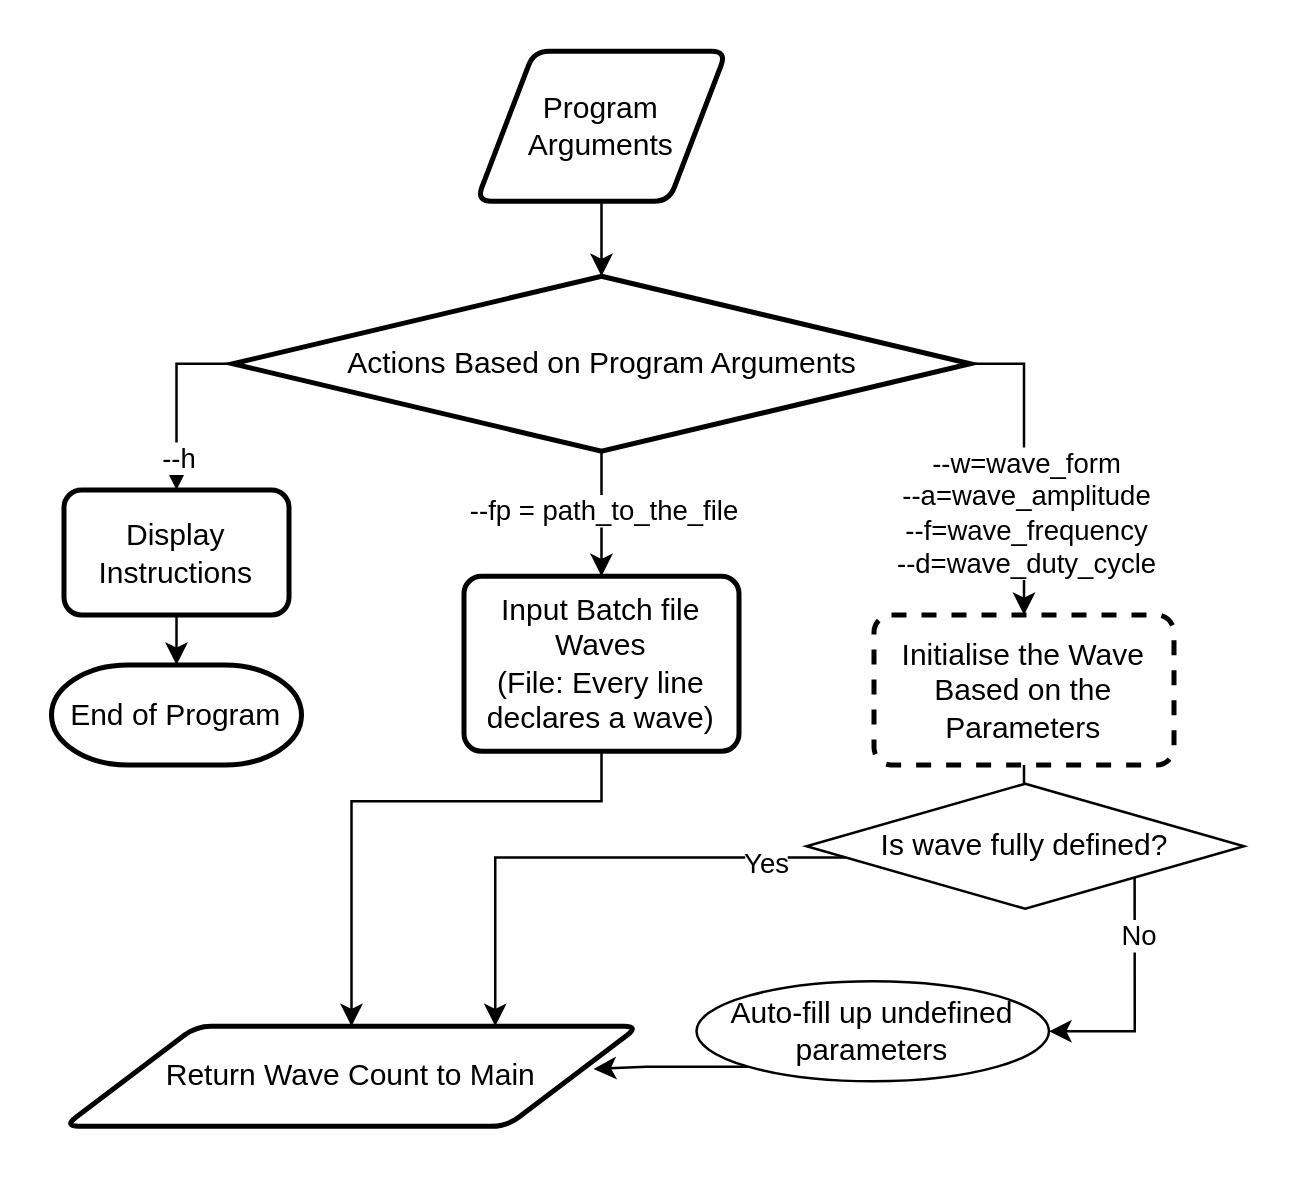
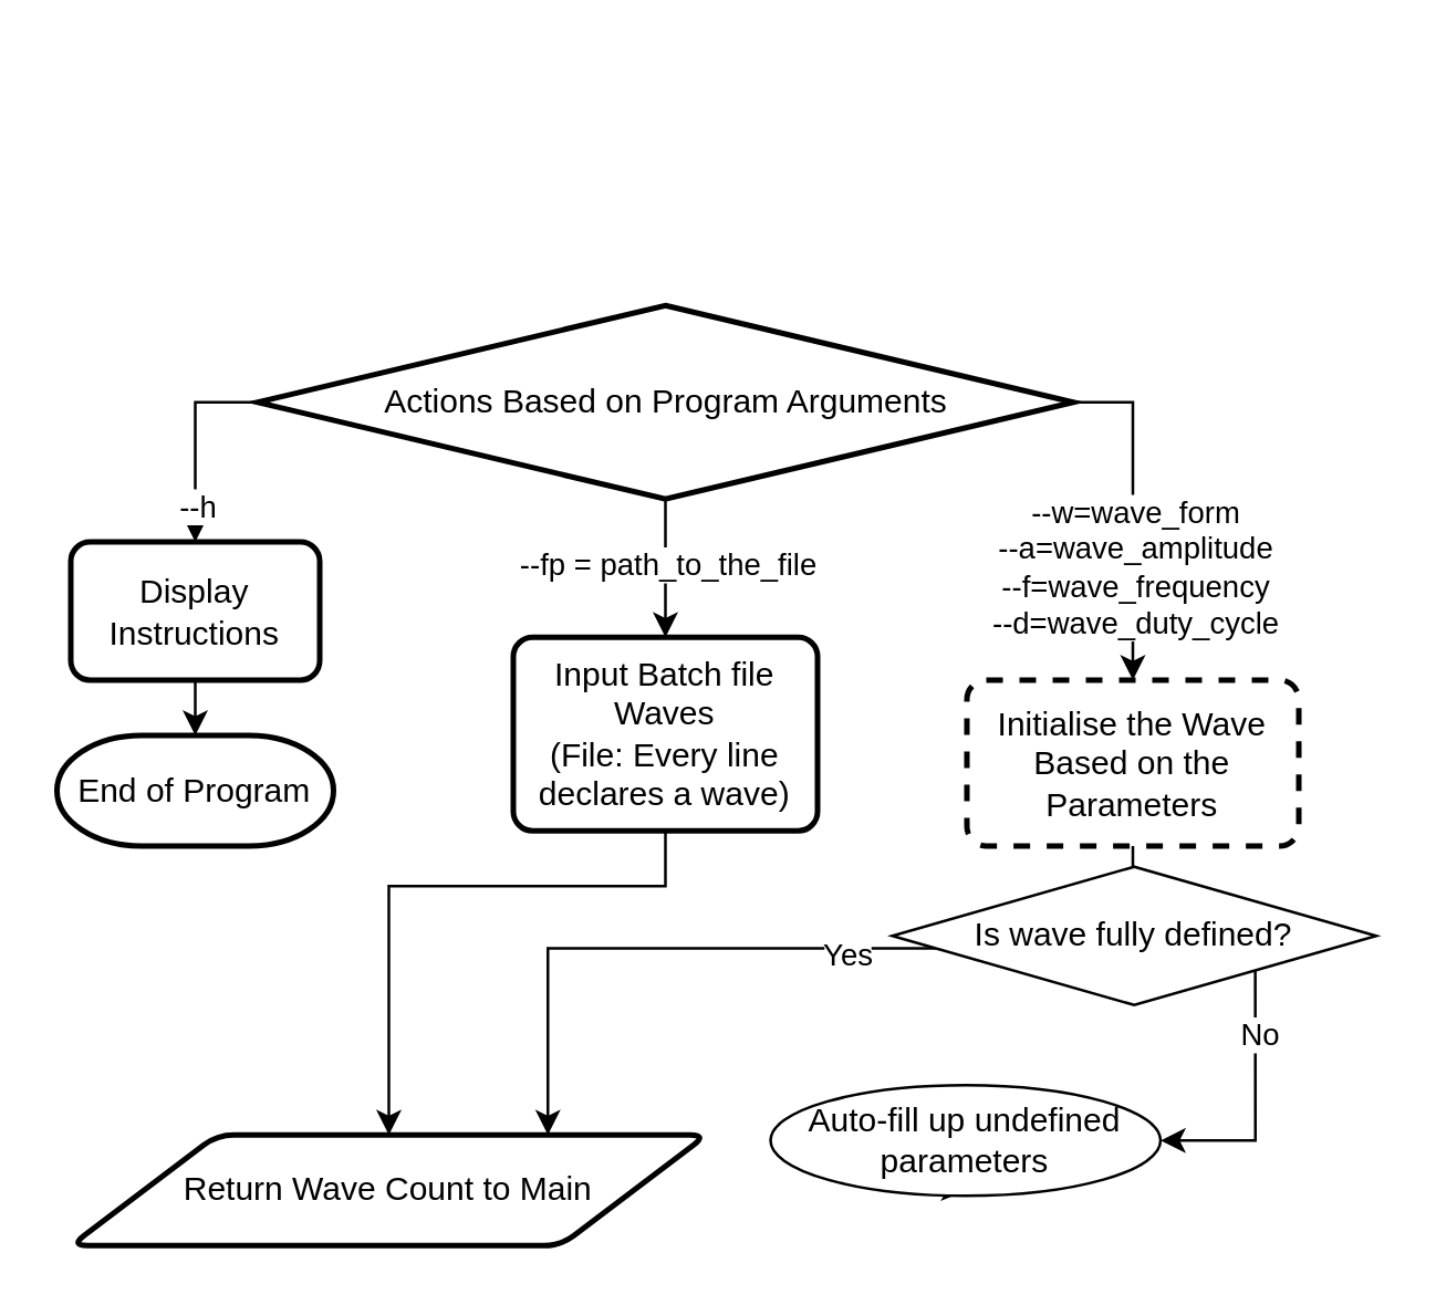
  <mxCell id="0" />
  <mxCell id="1" parent="0" />
- <mxCell id="2" style="edgeStyle=orthogonalEdgeStyle;rounded=0;orthogonalLoop=1;jettySize=auto;html=1;exitX=0.5;exitY=1;exitDx=0;exitDy=0;entryX=0.5;entryY=0;entryDx=0;entryDy=0;entryPerimeter=0;" parent="1" source="3" target="16" edge="1"><mxGeometry relative="1" as="geometry" /></mxCell>
- <mxCell id="3" value="Program Arguments" style="shape=parallelogram;html=1;strokeWidth=2;perimeter=parallelogramPerimeter;whiteSpace=wrap;rounded=1;arcSize=12;size=0.23;" parent="1" vertex="1"><mxGeometry x="190" y="20" width="100" height="60" as="geometry" /></mxCell>
  <mxCell id="4" style="edgeStyle=orthogonalEdgeStyle;rounded=0;orthogonalLoop=1;jettySize=auto;html=1;exitX=0.5;exitY=1;exitDx=0;exitDy=0;entryX=0.5;entryY=0;entryDx=0;entryDy=0;entryPerimeter=0;" parent="1" source="5" target="17" edge="1"><mxGeometry relative="1" as="geometry" /></mxCell>
  <mxCell id="5" value="Display Instructions" style="rounded=1;whiteSpace=wrap;html=1;absoluteArcSize=1;arcSize=14;strokeWidth=2;" parent="1" vertex="1"><mxGeometry x="25" y="195.5" width="90" height="50" as="geometry" /></mxCell>
  <mxCell id="6" style="edgeStyle=orthogonalEdgeStyle;rounded=0;orthogonalLoop=1;jettySize=auto;html=1;exitX=0.5;exitY=1;exitDx=0;exitDy=0;entryX=0.5;entryY=0;entryDx=0;entryDy=0;" parent="1" source="7" target="18" edge="1"><mxGeometry relative="1" as="geometry"><Array as="points"><mxPoint x="240" y="320" /><mxPoint x="140" y="320" /></Array></mxGeometry></mxCell>
  <mxCell id="7" value="Input Batch file Waves &lt;br&gt;(File: Every line declares a wave)" style="rounded=1;whiteSpace=wrap;html=1;absoluteArcSize=1;arcSize=14;strokeWidth=2;" parent="1" vertex="1"><mxGeometry x="185" y="230" width="110" height="70" as="geometry" /></mxCell>
  <mxCell id="8" value="" style="edgeStyle=orthogonalEdgeStyle;rounded=0;orthogonalLoop=1;jettySize=auto;html=1;entryX=0.5;entryY=0;entryDx=0;entryDy=0;" edge="1" parent="1" source="9" target="22"><mxGeometry relative="1" as="geometry" /></mxCell>
  <mxCell id="9" value="Initialise the Wave Based on the Parameters" style="rounded=1;whiteSpace=wrap;html=1;absoluteArcSize=1;arcSize=14;strokeWidth=2;dashed=1;" parent="1" vertex="1"><mxGeometry x="349" y="245.5" width="120" height="60" as="geometry" /></mxCell>
  <mxCell id="10" style="edgeStyle=orthogonalEdgeStyle;rounded=0;orthogonalLoop=1;jettySize=auto;html=1;exitX=0;exitY=0.5;exitDx=0;exitDy=0;exitPerimeter=0;entryX=0.5;entryY=0;entryDx=0;entryDy=0;" parent="1" source="16" target="5" edge="1"><mxGeometry relative="1" as="geometry" /></mxCell>
  <mxCell id="11" value="--h" style="edgeLabel;html=1;align=center;verticalAlign=middle;resizable=0;points=[];" parent="10" vertex="1" connectable="0"><mxGeometry x="0.01" y="-3" relative="1" as="geometry"><mxPoint x="3" y="23" as="offset" /></mxGeometry></mxCell>
  <mxCell id="12" style="edgeStyle=orthogonalEdgeStyle;rounded=0;orthogonalLoop=1;jettySize=auto;html=1;exitX=0.5;exitY=1;exitDx=0;exitDy=0;exitPerimeter=0;entryX=0.5;entryY=0;entryDx=0;entryDy=0;" parent="1" source="16" target="7" edge="1"><mxGeometry relative="1" as="geometry" /></mxCell>
  <mxCell id="13" value="--fp = path_to_the_file" style="edgeLabel;html=1;align=center;verticalAlign=middle;resizable=0;points=[];" parent="12" vertex="1" connectable="0"><mxGeometry x="-0.178" relative="1" as="geometry"><mxPoint y="2" as="offset" /></mxGeometry></mxCell>
  <mxCell id="14" style="edgeStyle=orthogonalEdgeStyle;rounded=0;orthogonalLoop=1;jettySize=auto;html=1;exitX=1;exitY=0.5;exitDx=0;exitDy=0;exitPerimeter=0;entryX=0.5;entryY=0;entryDx=0;entryDy=0;" parent="1" source="16" target="9" edge="1"><mxGeometry relative="1" as="geometry" /></mxCell>
  <mxCell id="15" value="--w=wave_form&lt;br&gt;--a=wave_amplitude&lt;br&gt;--f=wave_frequency&lt;br&gt;--d=wave_duty_cycle" style="edgeLabel;html=1;align=center;verticalAlign=middle;resizable=0;points=[];" parent="14" vertex="1" connectable="0"><mxGeometry x="0.154" y="-1" relative="1" as="geometry"><mxPoint x="1" y="11" as="offset" /></mxGeometry></mxCell>
  <mxCell id="16" value="Actions Based on Program Arguments" style="strokeWidth=2;html=1;shape=mxgraph.flowchart.decision;whiteSpace=wrap;" parent="1" vertex="1"><mxGeometry x="92.5" y="110" width="295" height="70" as="geometry" /></mxCell>
  <mxCell id="17" value="End of Program" style="strokeWidth=2;html=1;shape=mxgraph.flowchart.terminator;whiteSpace=wrap;" parent="1" vertex="1"><mxGeometry x="20" y="265.5" width="100" height="40" as="geometry" /></mxCell>
  <mxCell id="18" value="Return Wave Count to Main" style="shape=parallelogram;html=1;strokeWidth=2;perimeter=parallelogramPerimeter;whiteSpace=wrap;rounded=1;arcSize=12;size=0.23;" parent="1" vertex="1"><mxGeometry x="25" y="410" width="230" height="40" as="geometry" /></mxCell>
  <mxCell id="19" style="edgeStyle=orthogonalEdgeStyle;rounded=0;orthogonalLoop=1;jettySize=auto;html=1;exitX=0.13;exitY=0.59;exitDx=0;exitDy=0;entryX=0.75;entryY=0;entryDx=0;entryDy=0;startArrow=none;exitPerimeter=0;" edge="1" parent="1" source="22" target="18"><mxGeometry relative="1" as="geometry"><mxPoint x="357.5" y="301" as="sourcePoint" /><mxPoint x="357.48" y="449.52" as="targetPoint" /></mxGeometry></mxCell>
  <mxCell id="20" value="Yes" style="edgeLabel;html=1;align=center;verticalAlign=middle;resizable=0;points=[];" vertex="1" connectable="0" parent="19"><mxGeometry x="-0.364" y="-4" relative="1" as="geometry"><mxPoint x="29" y="6" as="offset" /></mxGeometry></mxCell>
  <mxCell id="21" style="edgeStyle=orthogonalEdgeStyle;rounded=0;orthogonalLoop=1;jettySize=auto;html=1;exitX=1;exitY=1;exitDx=0;exitDy=0;" edge="1" parent="1" source="22" target="24"><mxGeometry relative="1" as="geometry"><Array as="points"><mxPoint x="453" y="412" /></Array></mxGeometry></mxCell>
  <mxCell id="22" value="Is wave fully defined?" style="rhombus;whiteSpace=wrap;html=1;" vertex="1" parent="1"><mxGeometry x="322" y="313" width="175" height="50" as="geometry" /></mxCell>
- <mxCell id="23" style="edgeStyle=orthogonalEdgeStyle;rounded=0;orthogonalLoop=1;jettySize=auto;html=1;exitX=0;exitY=1;exitDx=0;exitDy=0;entryX=0.921;entryY=0.428;entryDx=0;entryDy=0;entryPerimeter=0;" edge="1" parent="1" source="24" target="18"><mxGeometry relative="1" as="geometry"><mxPoint x="405" y="450" as="targetPoint" /></mxGeometry></mxCell>
+ <mxCell id="23" style="edgeStyle=orthogonalEdgeStyle;rounded=0;orthogonalLoop=1;jettySize=auto;html=1;exitX=0;exitY=1;exitDx=0;exitDy=0;" edge="1" parent="1" source="24" target="25"><mxGeometry relative="1" as="geometry"><mxPoint x="405" y="450" as="targetPoint" /></mxGeometry></mxCell>
  <mxCell id="24" value="Auto-fill up undefined parameters" style="ellipse;whiteSpace=wrap;html=1;" vertex="1" parent="1"><mxGeometry x="278" y="392" width="141" height="40" as="geometry" /></mxCell>
  <mxCell id="25" value="No" style="edgeLabel;html=1;align=center;verticalAlign=middle;resizable=0;points=[];" vertex="1" connectable="0" parent="1"><mxGeometry x="349.005" y="430.004" as="geometry"><mxPoint x="105" y="-57" as="offset" /></mxGeometry></mxCell>
